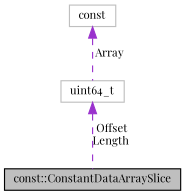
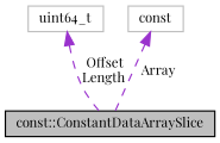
  digraph {
    fontname="Playfair Display"
    node [color=grey75 fontname="Playfair Display" fontsize=10 shape=record]
    edge [color=darkorchid3 dir=back fontname="Playfair Display" fontsize=10 labelfontname=Helvetica labelfontsize=10 style=dashed]
    n1 [color=black fillcolor=grey75 fontcolor=black height=0.2 label="const::ConstantDataArraySlice" style=filled width=0.4]
    n2 [height=0.2 label=uint64_t width=0.4]
    n3 [height=0.2 label=const width=0.4]
    n2 -> n1 [label=" Offset\nLength"]
-   n3 -> n2 [label=" Array"]
+   n3 -> n1 [label=" Array"]
  }
